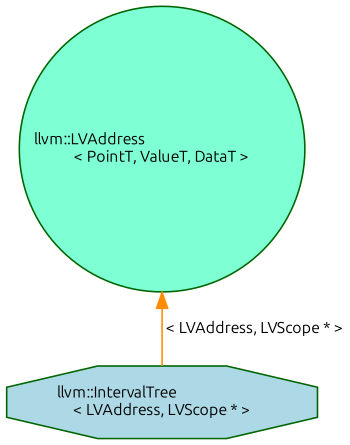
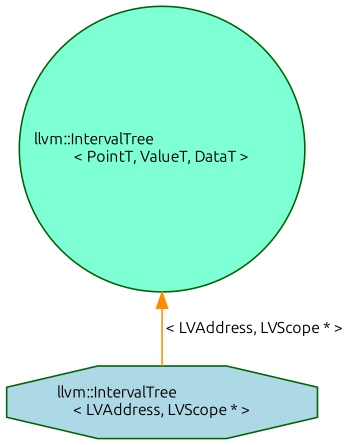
  digraph {
    fontname=Ubuntu
    node [color=darkgreen fontname=Ubuntu fontsize=10 style=filled]
-   n1 [fillcolor=aquamarine fontcolor=black height=0.2 label="llvm::LVAddress\l\< PointT, ValueT, DataT \>" shape=circle width=0.4]
+   n1 [fillcolor=aquamarine fontcolor=black height=0.2 label="llvm::IntervalTree\l\< PointT, ValueT, DataT \>" shape=circle width=0.4]
    n2 [height=0.2 label="llvm::IntervalTree\l\< LVAddress, LVScope * \>" shape=octagon width=0.4 fillcolor=lightblue]
    n1 -> n2 [color=darkorange dir=back fontname=Ubuntu fontsize=10 label=" \< LVAddress, LVScope * \>" labelfontname=Helvetica labelfontsize=10 style=solid]
  }
